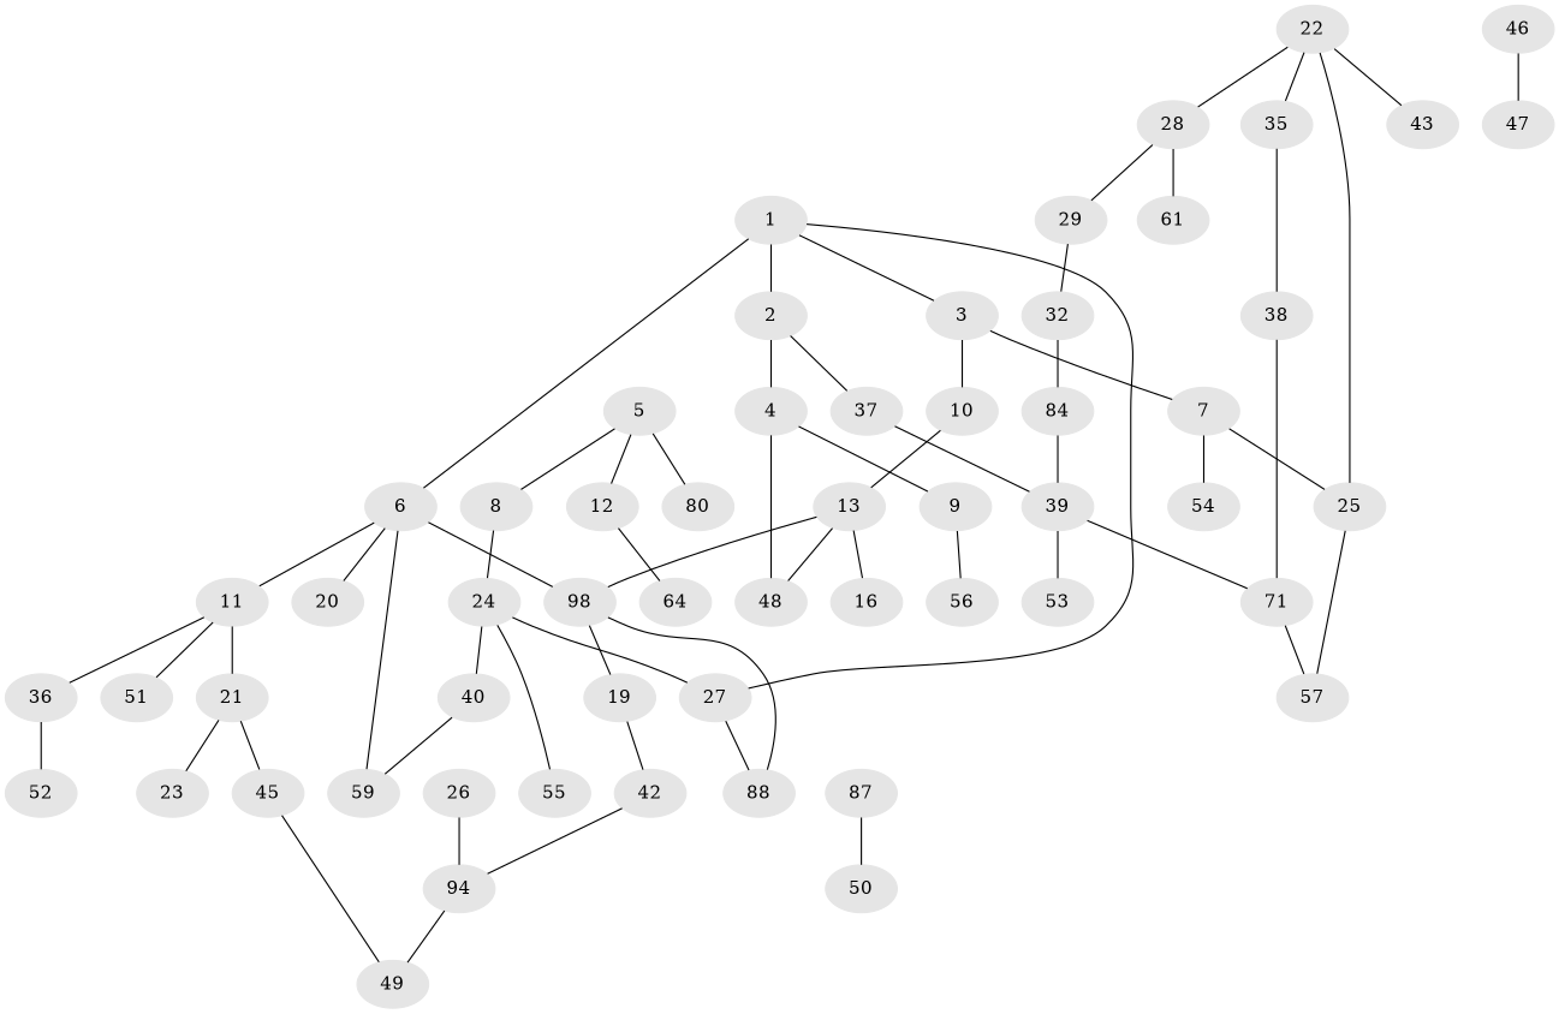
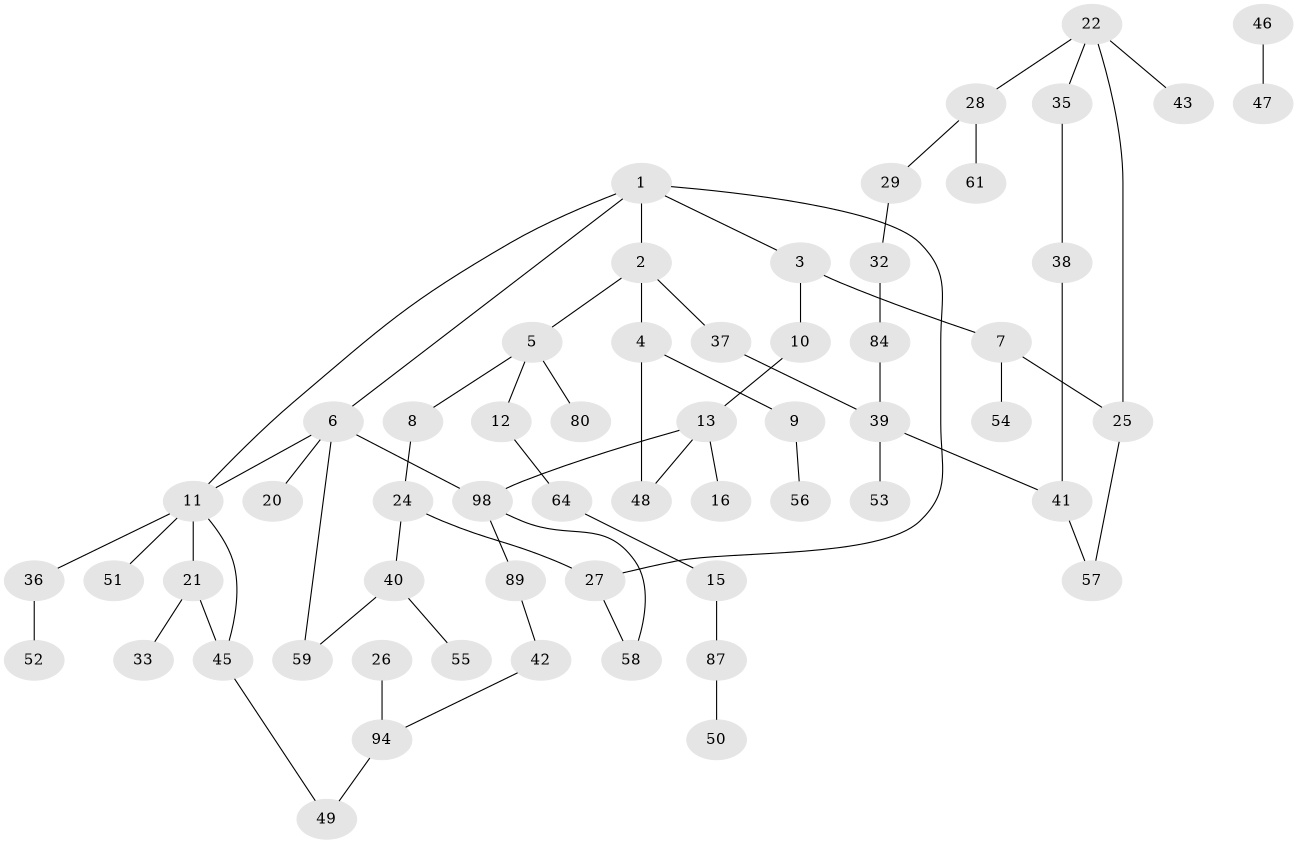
  graph {
    node [color=gray90 style=filled]
    1
    2
    3
    6
    11
    27
    4
    5
    37
    7
    10
    n12 [label=98]
    20
    59
    21
    36
    45
    51
-   58 [label=88]
+   58
    9
    48
    8
    12
    n24 [label=80]
    39
    25
    54
    13
    56
    24
    n31 [label=64]
-   19
+   19 [label=89]
    22
    28
    35
    43
    57
    40
    n39 [label=84]
    32
    16
-   23
+   23 [label=33]
    52
    49
+   15
    n46 [label=87]
    50
    42
    n49 [label=94]
    26
    29
    n52 [label=61]
    38
    55
    46
    47
-   41 [label=71]
+   41
    53
    1 -- 2
    1 -- 3
    1 -- 6
+   1 -- 11
    1 -- 27
    2 -- 4
+   2 -- 5
    2 -- 37
    3 -- 7
    3 -- 10
    6 -- 11
    6 -- n12
    6 -- 20
    6 -- 59
    11 -- 21
    11 -- 36
+   11 -- 45
    11 -- 51
    27 -- 58
    4 -- 9
    4 -- 48
    5 -- 8
    5 -- 12
    5 -- n24
    37 -- 39
    7 -- 25
    7 -- 54
    10 -- 13
    n12 -- 58
    n12 -- 19
    21 -- 45
    21 -- 23
    36 -- 52
    45 -- 49
    9 -- 56
    8 -- 24
    12 -- n31
    39 -- 41
    39 -- 53
    25 -- 57
    13 -- n12
    13 -- 48
    13 -- 16
    24 -- 27
    24 -- 40
+   n31 -- 15
    19 -- 42
    22 -- 25
    22 -- 28
    22 -- 35
    22 -- 43
    28 -- 29
    28 -- n52
    35 -- 38
    40 -- 59
-   24 -- 55
+   40 -- 55
    n39 -- 39
    32 -- n39
+   15 -- n46
    n46 -- 50
    42 -- n49
    n49 -- 49
    26 -- n49
    29 -- 32
    38 -- 41
    46 -- 47
    41 -- 57
  }
